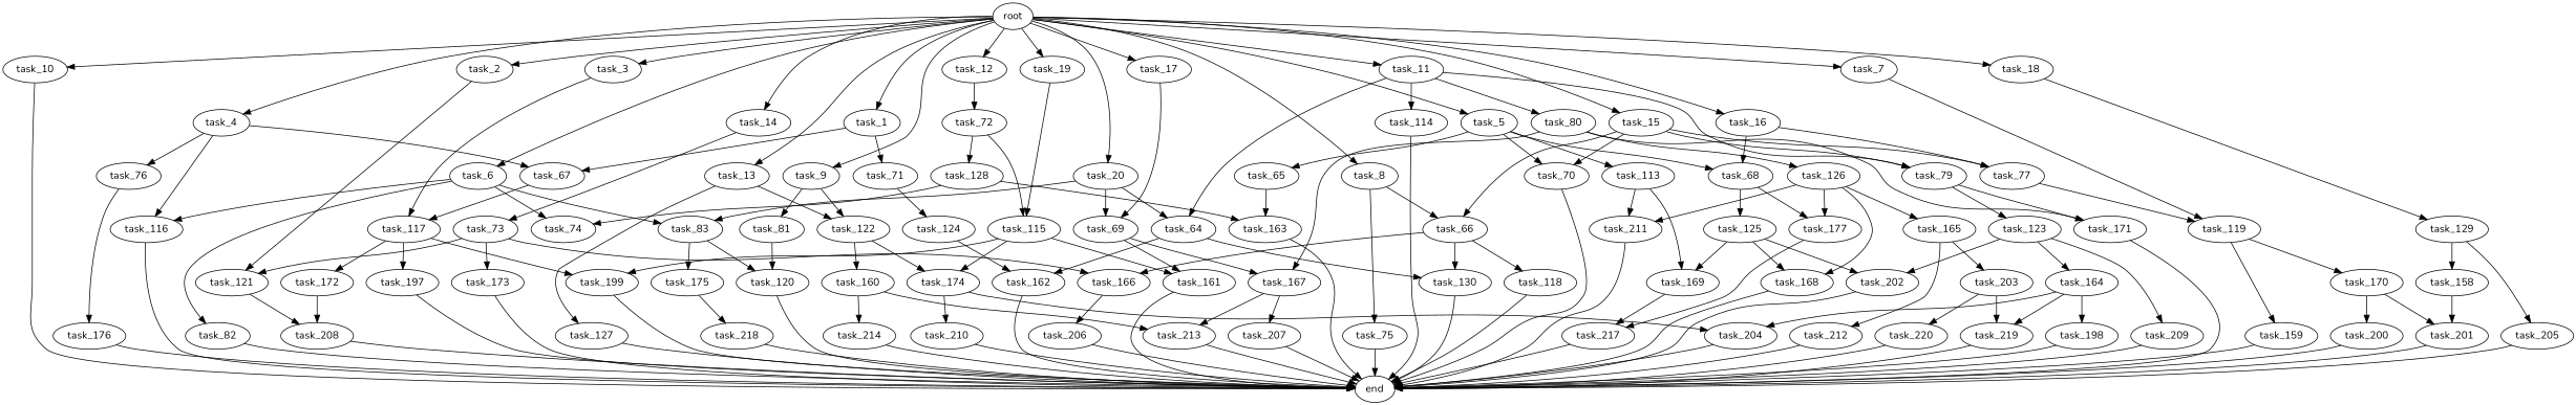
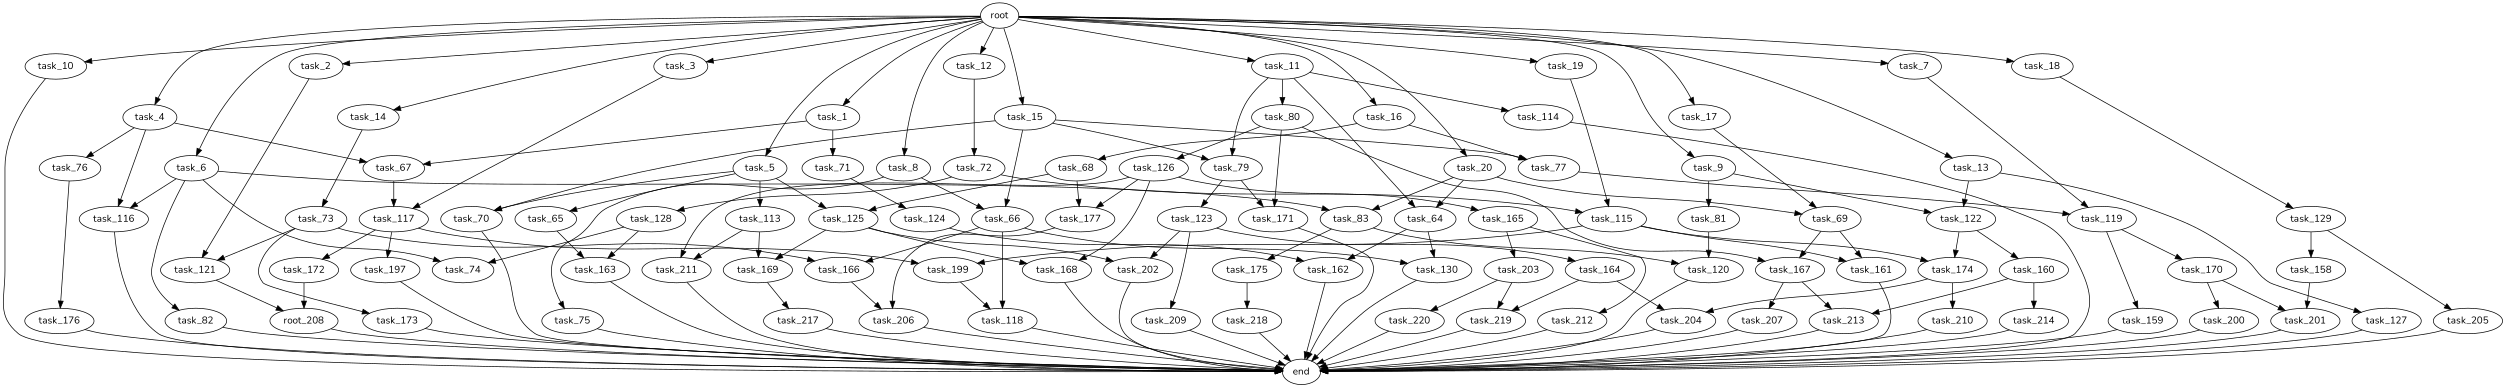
  digraph {
    fontname=Nunito
    node [fontname=Nunito]
    edge [fontname=Nunito]
    root
    task_1
    task_2
    task_3
    task_4
    task_5
    task_6
    task_7
    task_8
    task_9
    task_10
    task_11
    task_12
    task_13
    task_14
    task_15
    task_16
    task_17
    task_18
    task_19
    task_20
    task_67
    task_71
    task_121
    task_117
    task_76
    task_116
    task_65
    task_70
    task_113
    task_125
    task_74
    task_82
    task_83
    task_119
    task_66
    task_75
    task_81
    task_122
    end
    task_64
    task_79
    task_80
    task_114
    task_72
    task_127
    task_73
    task_77
    task_68
    task_69
    task_129
    task_115
    task_124
-   task_208
+   task_208 [label=root_208]
    task_172
    task_199
    task_197
    task_176
    task_163
    task_169
    task_211
    task_202
    task_168
    task_120
    task_175
    task_159
    task_170
    task_130
    task_118
    task_166
    task_174
    task_160
    task_162
    task_123
    task_171
    task_167
    task_126
    task_128
    task_173
    task_177
    task_161
    task_158
    task_205
    task_206
    task_213
    task_207
    task_164
    task_209
    task_165
    task_218
    task_217
    task_204
    task_210
    task_201
    task_200
    task_214
-   task_198
    task_219
    task_203
    task_212
    task_220
    root -> task_1
    root -> task_2
    root -> task_3
    root -> task_4
    root -> task_5
    root -> task_6
    root -> task_7
    root -> task_8
    root -> task_9
    root -> task_10
    root -> task_11
    root -> task_12
    root -> task_13
    root -> task_14
    root -> task_15
    root -> task_16
    root -> task_17
    root -> task_18
    root -> task_19
    root -> task_20
    task_1 -> task_67
    task_1 -> task_71
    task_2 -> task_121
    task_3 -> task_117
    task_4 -> task_67
    task_4 -> task_76
    task_4 -> task_116
    task_5 -> task_65
    task_5 -> task_70
    task_5 -> task_113
-   task_5 -> task_68
+   task_5 -> task_125
    task_6 -> task_116
    task_6 -> task_74
    task_6 -> task_82
    task_6 -> task_83
    task_7 -> task_119
    task_8 -> task_66
    task_8 -> task_75
    task_9 -> task_81
    task_9 -> task_122
    task_10 -> end
    task_11 -> task_64
    task_11 -> task_79
    task_11 -> task_80
    task_11 -> task_114
    task_12 -> task_72
    task_13 -> task_122
    task_13 -> task_127
    task_14 -> task_73
    task_15 -> task_70
    task_15 -> task_66
    task_15 -> task_79
    task_15 -> task_77
    task_16 -> task_77
    task_16 -> task_68
    task_17 -> task_69
    task_18 -> task_129
    task_19 -> task_115
    task_20 -> task_83
    task_20 -> task_64
    task_20 -> task_69
    task_67 -> task_117
    task_71 -> task_124
    task_121 -> task_208
    task_117 -> task_172
    task_117 -> task_199
    task_117 -> task_197
    task_76 -> task_176
    task_116 -> end
    task_65 -> task_163
    task_70 -> end
    task_113 -> task_169
    task_113 -> task_211
    task_125 -> task_169
    task_125 -> task_202
    task_125 -> task_168
    task_82 -> end
    task_83 -> task_120
    task_83 -> task_175
    task_119 -> task_159
    task_119 -> task_170
    task_66 -> task_130
    task_66 -> task_118
    task_66 -> task_166
    task_75 -> end
    task_81 -> task_120
    task_122 -> task_174
    task_122 -> task_160
    task_64 -> task_130
    task_64 -> task_162
    task_79 -> task_123
    task_79 -> task_171
    task_80 -> task_171
    task_80 -> task_167
    task_80 -> task_126
    task_114 -> end
    task_72 -> task_115
    task_72 -> task_128
    task_127 -> end
    task_73 -> task_121
    task_73 -> task_166
    task_73 -> task_173
    task_77 -> task_119
    task_68 -> task_125
    task_68 -> task_177
    task_69 -> task_167
    task_69 -> task_161
    task_129 -> task_158
    task_129 -> task_205
    task_115 -> task_199
    task_115 -> task_174
    task_115 -> task_161
    task_124 -> task_162
    task_208 -> end
    task_172 -> task_208
-   task_199 -> end
+   task_199 -> task_118
    task_197 -> end
    task_176 -> end
    task_163 -> end
    task_169 -> task_217
    task_211 -> end
    task_202 -> end
    task_168 -> end
    task_120 -> end
    task_175 -> task_218
    task_159 -> end
    task_170 -> task_201
    task_170 -> task_200
    task_130 -> end
    task_118 -> end
    task_166 -> task_206
    task_174 -> task_204
    task_174 -> task_210
    task_160 -> task_213
    task_160 -> task_214
    task_162 -> end
    task_123 -> task_202
    task_123 -> task_164
    task_123 -> task_209
    task_171 -> end
    task_167 -> task_213
    task_167 -> task_207
    task_126 -> task_211
    task_126 -> task_168
    task_126 -> task_177
    task_126 -> task_165
    task_128 -> task_74
    task_128 -> task_163
    task_173 -> end
-   task_177 -> task_217
+   task_177 -> task_206
    task_161 -> end
    task_158 -> task_201
    task_205 -> end
    task_206 -> end
    task_213 -> end
    task_207 -> end
    task_164 -> task_204
-   task_164 -> task_198
    task_164 -> task_219
    task_209 -> end
    task_165 -> task_203
    task_165 -> task_212
    task_218 -> end
    task_217 -> end
    task_204 -> end
    task_210 -> end
    task_201 -> end
    task_200 -> end
    task_214 -> end
-   task_198 -> end
    task_219 -> end
    task_203 -> task_219
    task_203 -> task_220
    task_212 -> end
    task_220 -> end
  }
